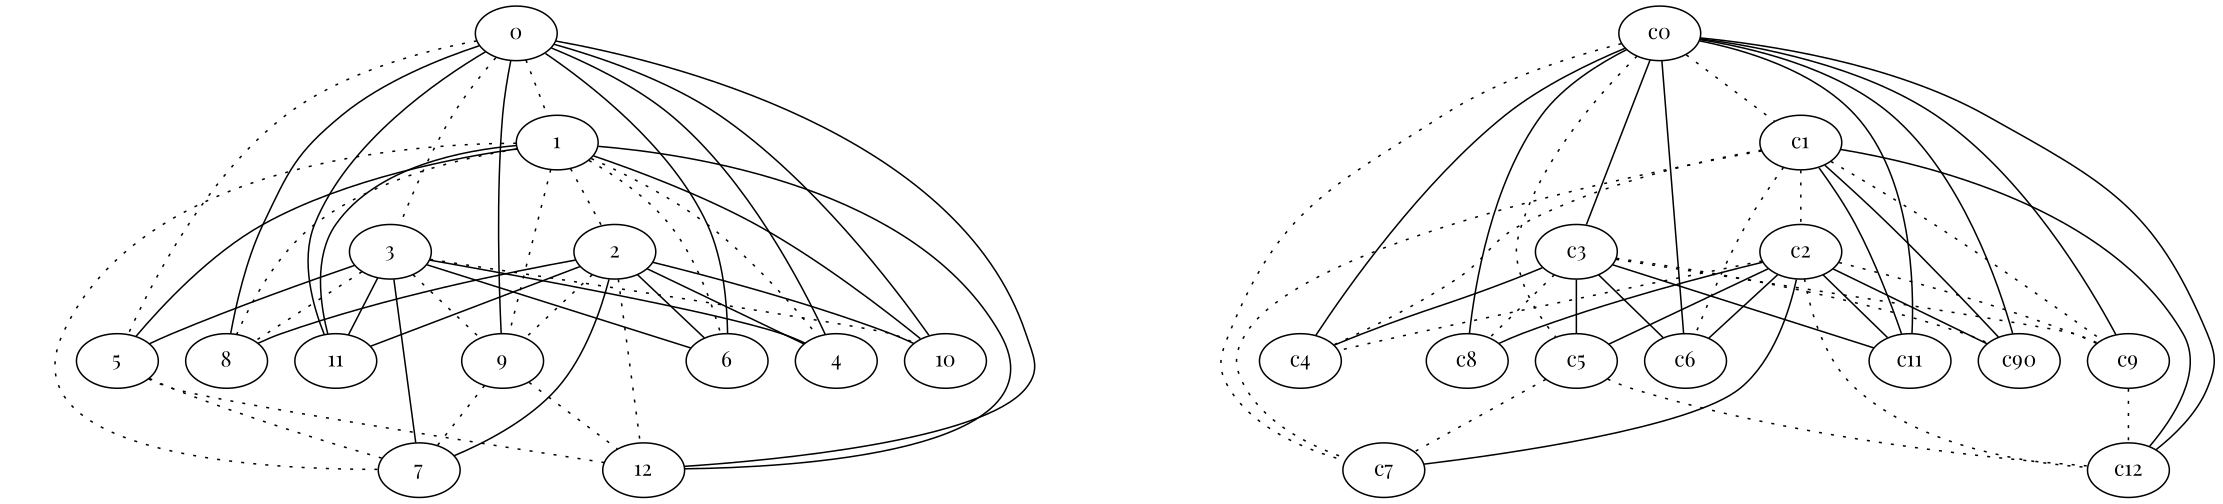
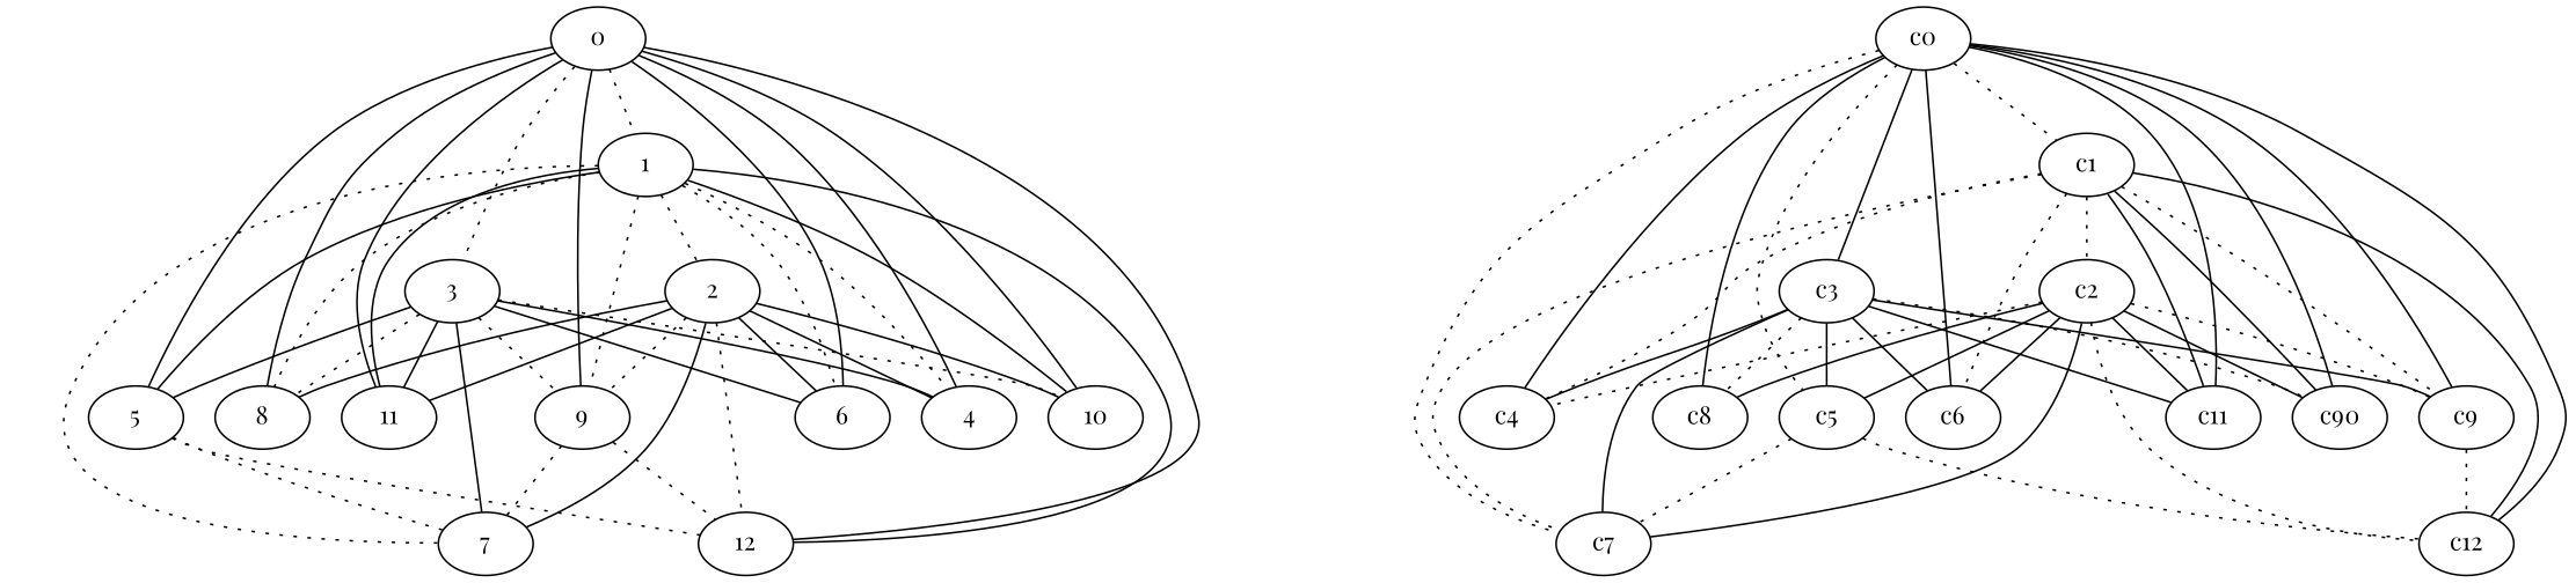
  graph {
    fontname="Playfair Display"
    node [fontname="Playfair Display"]
    edge [fontname="Playfair Display"]
    n1 [label=0]
    n2 [label=1]
    n3 [label=3]
    n4 [label=4]
    n5 [label=5]
    n6 [label=6]
    n7 [label=8]
    n8 [label=9]
    n9 [label=10]
    n10 [label=11]
    n11 [label=12]
    n12 [label=7]
    n13 [label=2]
    c0
    c1
    c3
    c4
    c5
    c6
    c7
    c8
    c9
    n23 [label=c90]
    c11
    c12
    c2
    n1 -- n2 [style=dotted]
    n1 -- n3 [style=dotted]
    n1 -- n4
-   n1 -- n5 [style=dotted]
+   n1 -- n5 [style=solid]
    n1 -- n6
    n1 -- n7
    n1 -- n8
    n1 -- n9
    n1 -- n10
    n1 -- n11
    n2 -- n4 [style=dotted]
    n2 -- n5
    n2 -- n6 [style=dotted]
    n2 -- n7 [style=dotted]
    n2 -- n8 [style=dotted]
    n2 -- n9
    n2 -- n10
    n2 -- n11
    n2 -- n12 [style=dotted]
    n2 -- n13 [style=dotted]
    n3 -- n4
    n3 -- n5
    n3 -- n6
    n3 -- n7 [style=dotted]
    n3 -- n8 [style=dotted]
    n3 -- n9 [style=dotted]
    n3 -- n10
    n3 -- n12
    n5 -- n11 [style=dotted]
    n5 -- n12 [style=dotted]
    n8 -- n11 [style=dotted]
    n8 -- n12 [style=dotted]
    n13 -- n4 [style=solid]
    n13 -- n6
    n13 -- n7
    n13 -- n8 [style=dotted]
    n13 -- n9
    n13 -- n10
    n13 -- n11 [style=dotted]
    n13 -- n12
    c0 -- c1 [style=dotted]
    c0 -- c3
    c0 -- c4
    c0 -- c5 [style=dotted]
    c0 -- c6
    c0 -- c7 [style=dotted]
    c0 -- c8
    c0 -- c9
    c0 -- n23
    c0 -- c11
    c0 -- c12
    c1 -- c4 [style=dotted]
    c1 -- c6 [style=dotted]
    c1 -- c7 [style=dotted]
    c1 -- c9 [style=dotted]
    c1 -- n23
    c1 -- c11
    c1 -- c12
    c1 -- c2 [style=dotted]
    c3 -- c4
    c3 -- c5
    c3 -- c6
+   c3 -- c7
    c3 -- c8 [style=dotted]
-   c3 -- c9 [style=dotted]
+   c3 -- c9 [style=solid]
    c3 -- n23 [style=dotted]
    c3 -- c11
    c5 -- c7 [style=dotted]
    c5 -- c12 [style=dotted]
    c9 -- c12 [style=dotted]
    c2 -- c4 [style=dotted]
    c2 -- c5
    c2 -- c6
    c2 -- c7
    c2 -- c8
    c2 -- c9 [style=dotted]
    c2 -- n23
    c2 -- c11
    c2 -- c12 [style=dotted]
  }
